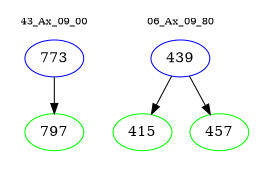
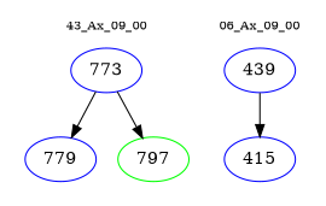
  digraph {
    node [color=blue]
    edge [color=black]
    n1 [label=773]
+   n2 [label=779]
    n3 [color=green label=797]
    n4 [label=439]
-   n5 [color=green label=415]
-   n6 [color=green label=457]
+   n5 [label=415]
    subgraph cluster_1 {
      color=white
      fontsize=10
      label="43_Ax_09_00"
      n1
+     n2
      n3
    }
    subgraph cluster_2 {
      color=white
      fontsize=10
-     label="06_Ax_09_80"
+     label="06_Ax_09_00"
      n4
      n5
-     n6
    }
+   n1 -> n2
    n1 -> n3
    n4 -> n5
-   n4 -> n6
  }
